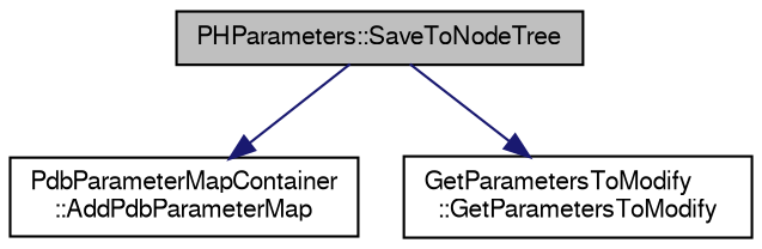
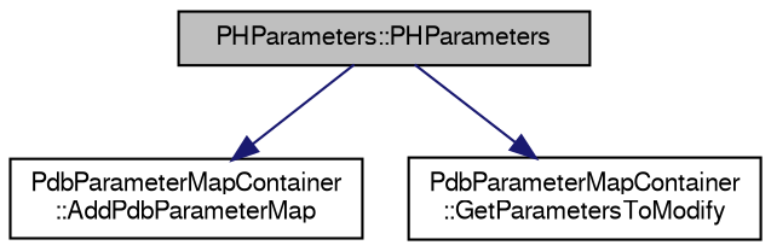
  digraph {
    rankdir=TB
    node [color=black fontname=FreeSans fontsize=10 shape=record]
    edge [color=midnightblue fontname=FreeSans fontsize=10 labelfontname=FreeSans labelfontsize=10 style=solid]
-   n1 [fillcolor=grey75 fontcolor=black height=0.2 label="PHParameters::SaveToNodeTree" style=filled width=0.4]
+   n1 [fillcolor=grey75 fontcolor=black height=0.2 label="PHParameters::PHParameters" style=filled width=0.4]
    n2 [height=0.2 label="PdbParameterMapContainer\l::AddPdbParameterMap" width=0.4]
-   n3 [height=0.2 label="GetParametersToModify\l::GetParametersToModify" width=0.4]
+   n3 [height=0.2 label="PdbParameterMapContainer\l::GetParametersToModify" width=0.4]
    n1 -> n2
    n1 -> n3
  }
